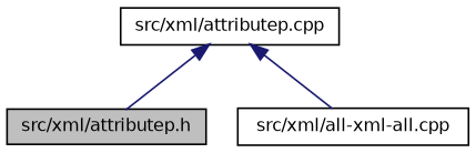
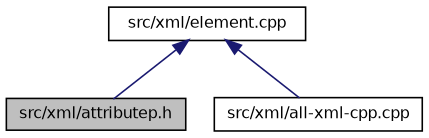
  digraph {
    node [color=black fillcolor=white fontname=Helvetica fontsize=10 shape=record style=filled]
    edge [color=midnightblue dir=back fontname=Helvetica fontsize=10 labelfontname=Helvetica labelfontsize=10 style=solid]
    n1 [fillcolor=grey75 fontcolor=black height=0.2 label="src/xml/attributep.h" width=0.4]
-   n2 [height=0.2 label="src/xml/attributep.cpp" width=0.4]
-   n3 [height=0.2 label="src/xml/all-xml-all.cpp" width=0.4]
+   n2 [height=0.2 label="src/xml/element.cpp" width=0.4]
+   n3 [height=0.2 label="src/xml/all-xml-cpp.cpp" width=0.4]
    n2 -> n1
    n2 -> n3
  }
